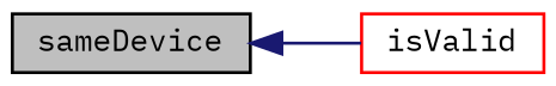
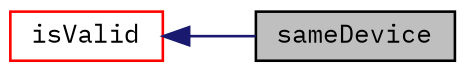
  digraph {
    rankdir=LR
    fontname="IBM Plex Mono"
    node [fontname="IBM Plex Mono" fontsize=10 shape=record]
    n1 [color=black fillcolor=grey75 fontcolor=black height=0.2 label=sameDevice style=filled width=0.4]
    n2 [color=red height=0.2 label=isValid width=0.4]
-   n1 -> n2 [color=midnightblue dir=back fontname="IBM Plex Mono" fontsize=10 labelfontname=FreeSans labelfontsize=10 style=solid]
+   n2 -> n1 [color=midnightblue dir=back fontname="IBM Plex Mono" fontsize=10 labelfontname=FreeSans labelfontsize=10 style=solid]
  }
